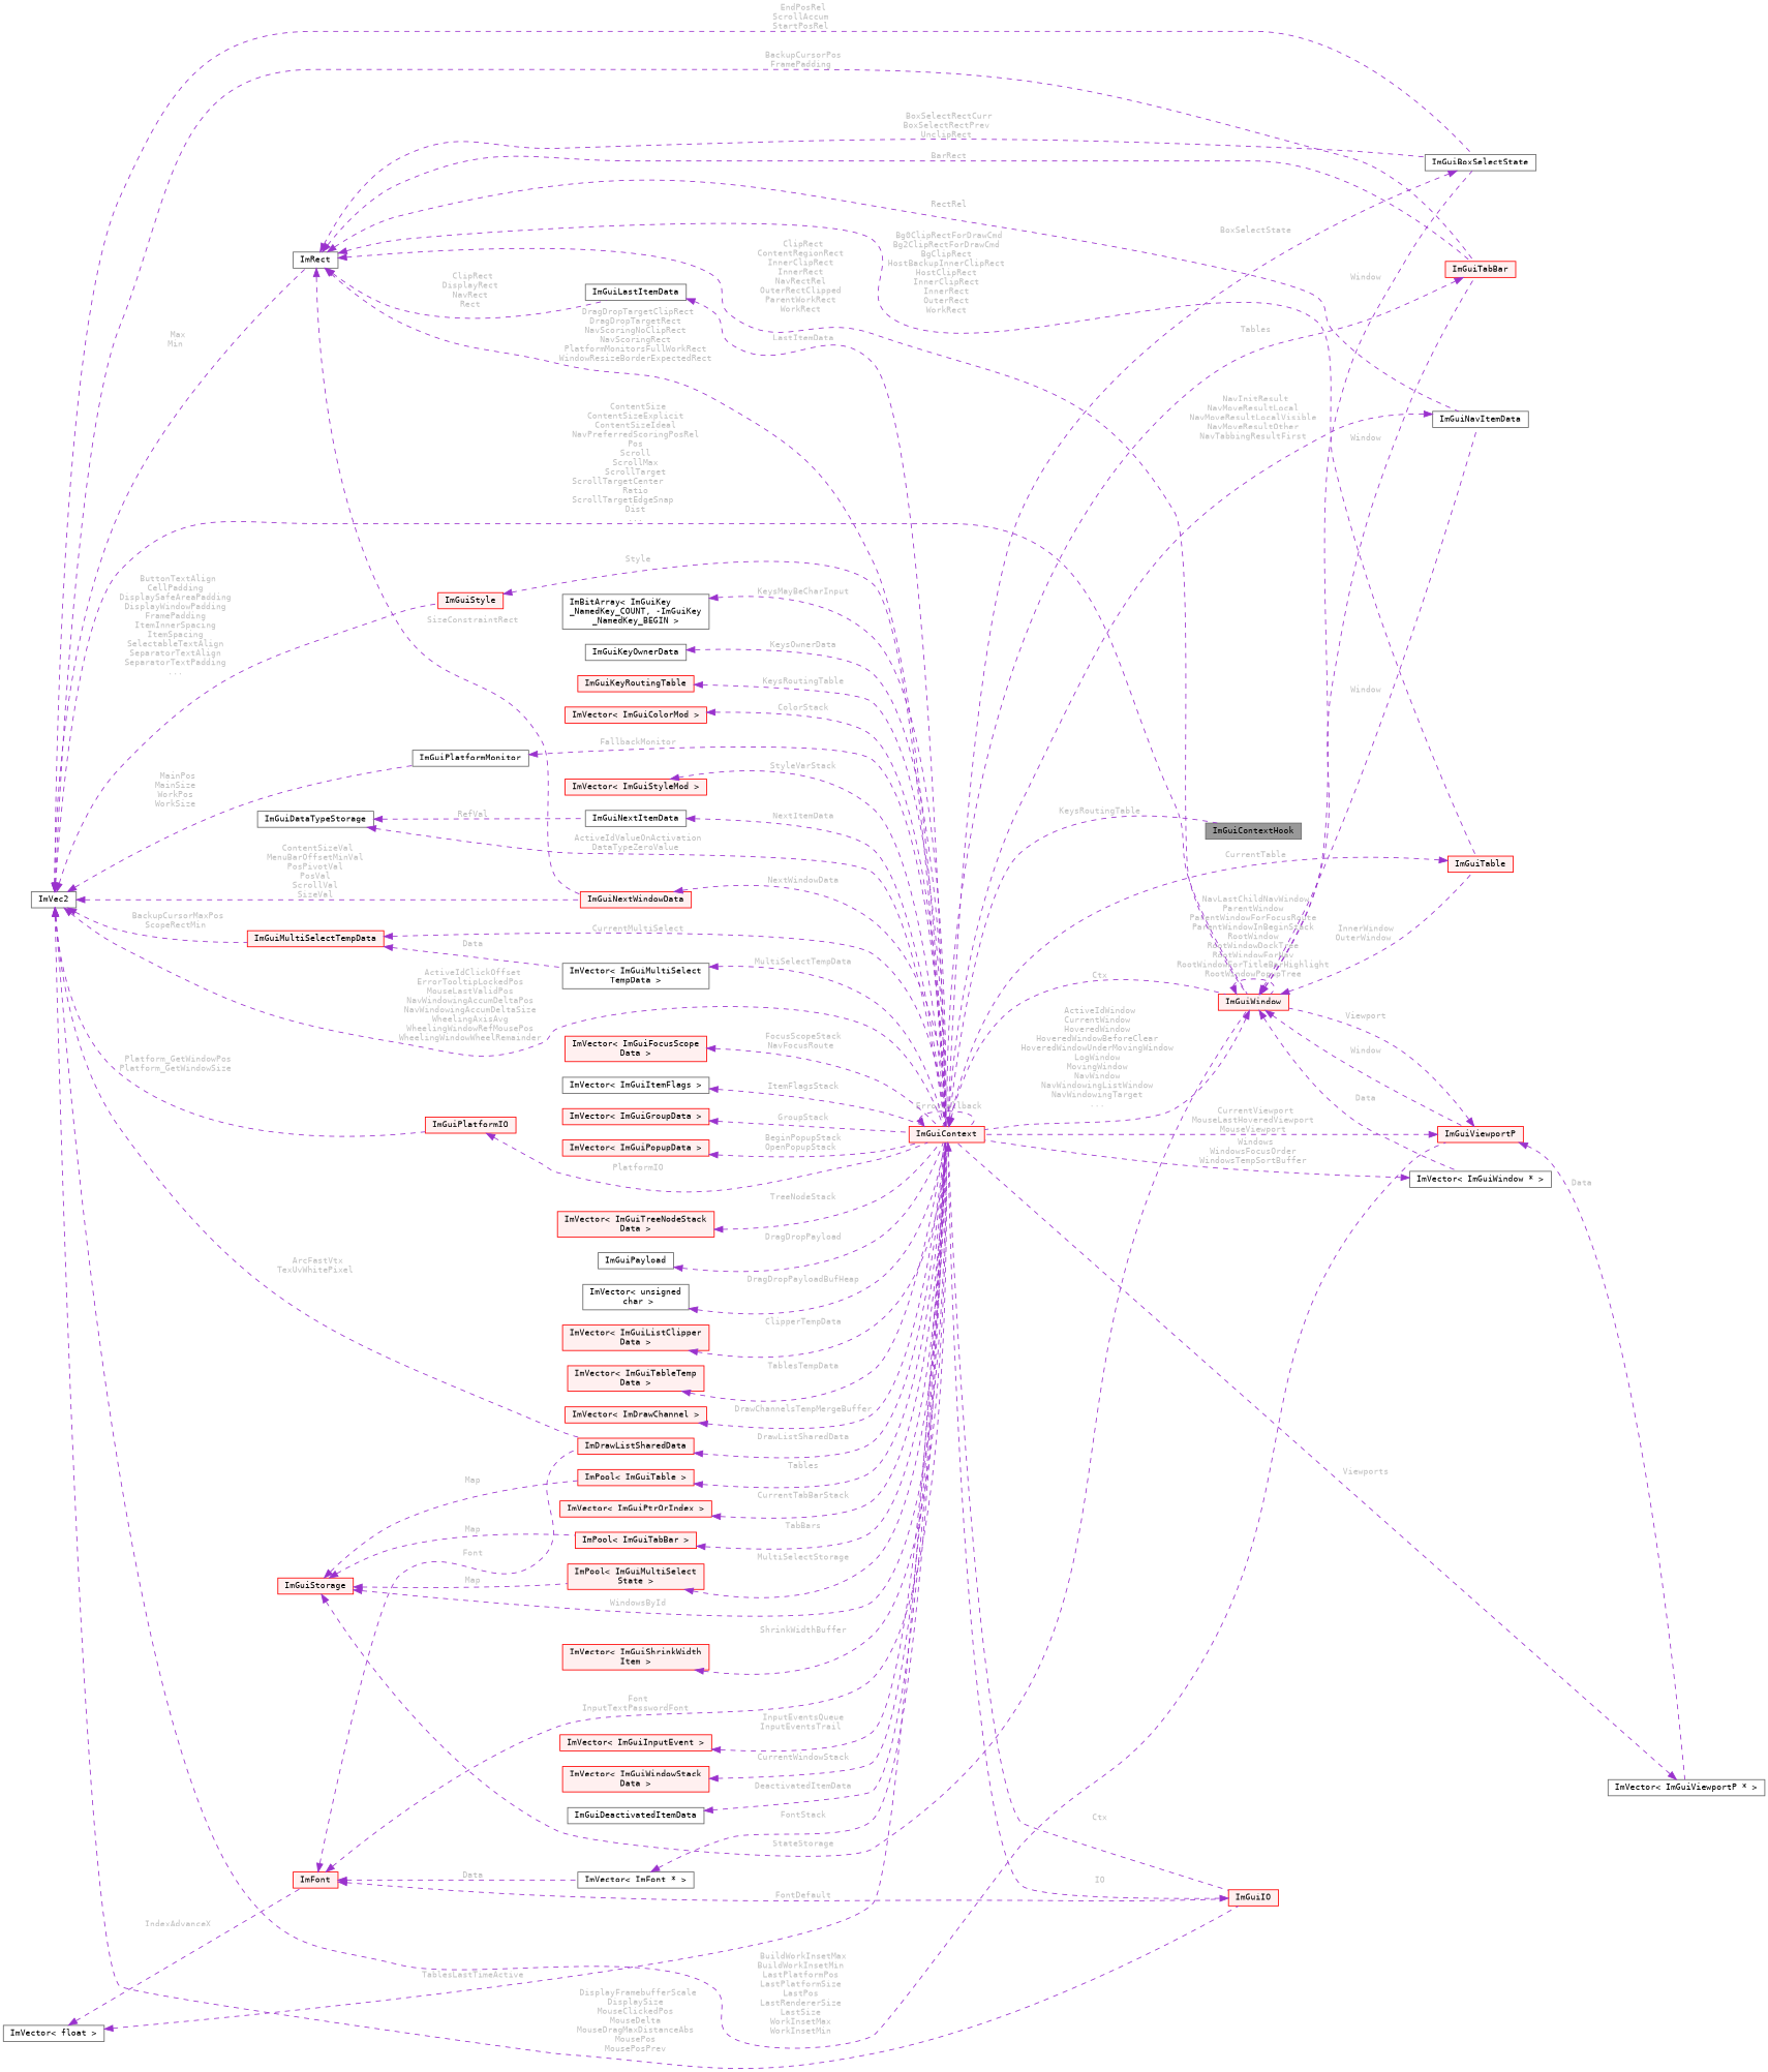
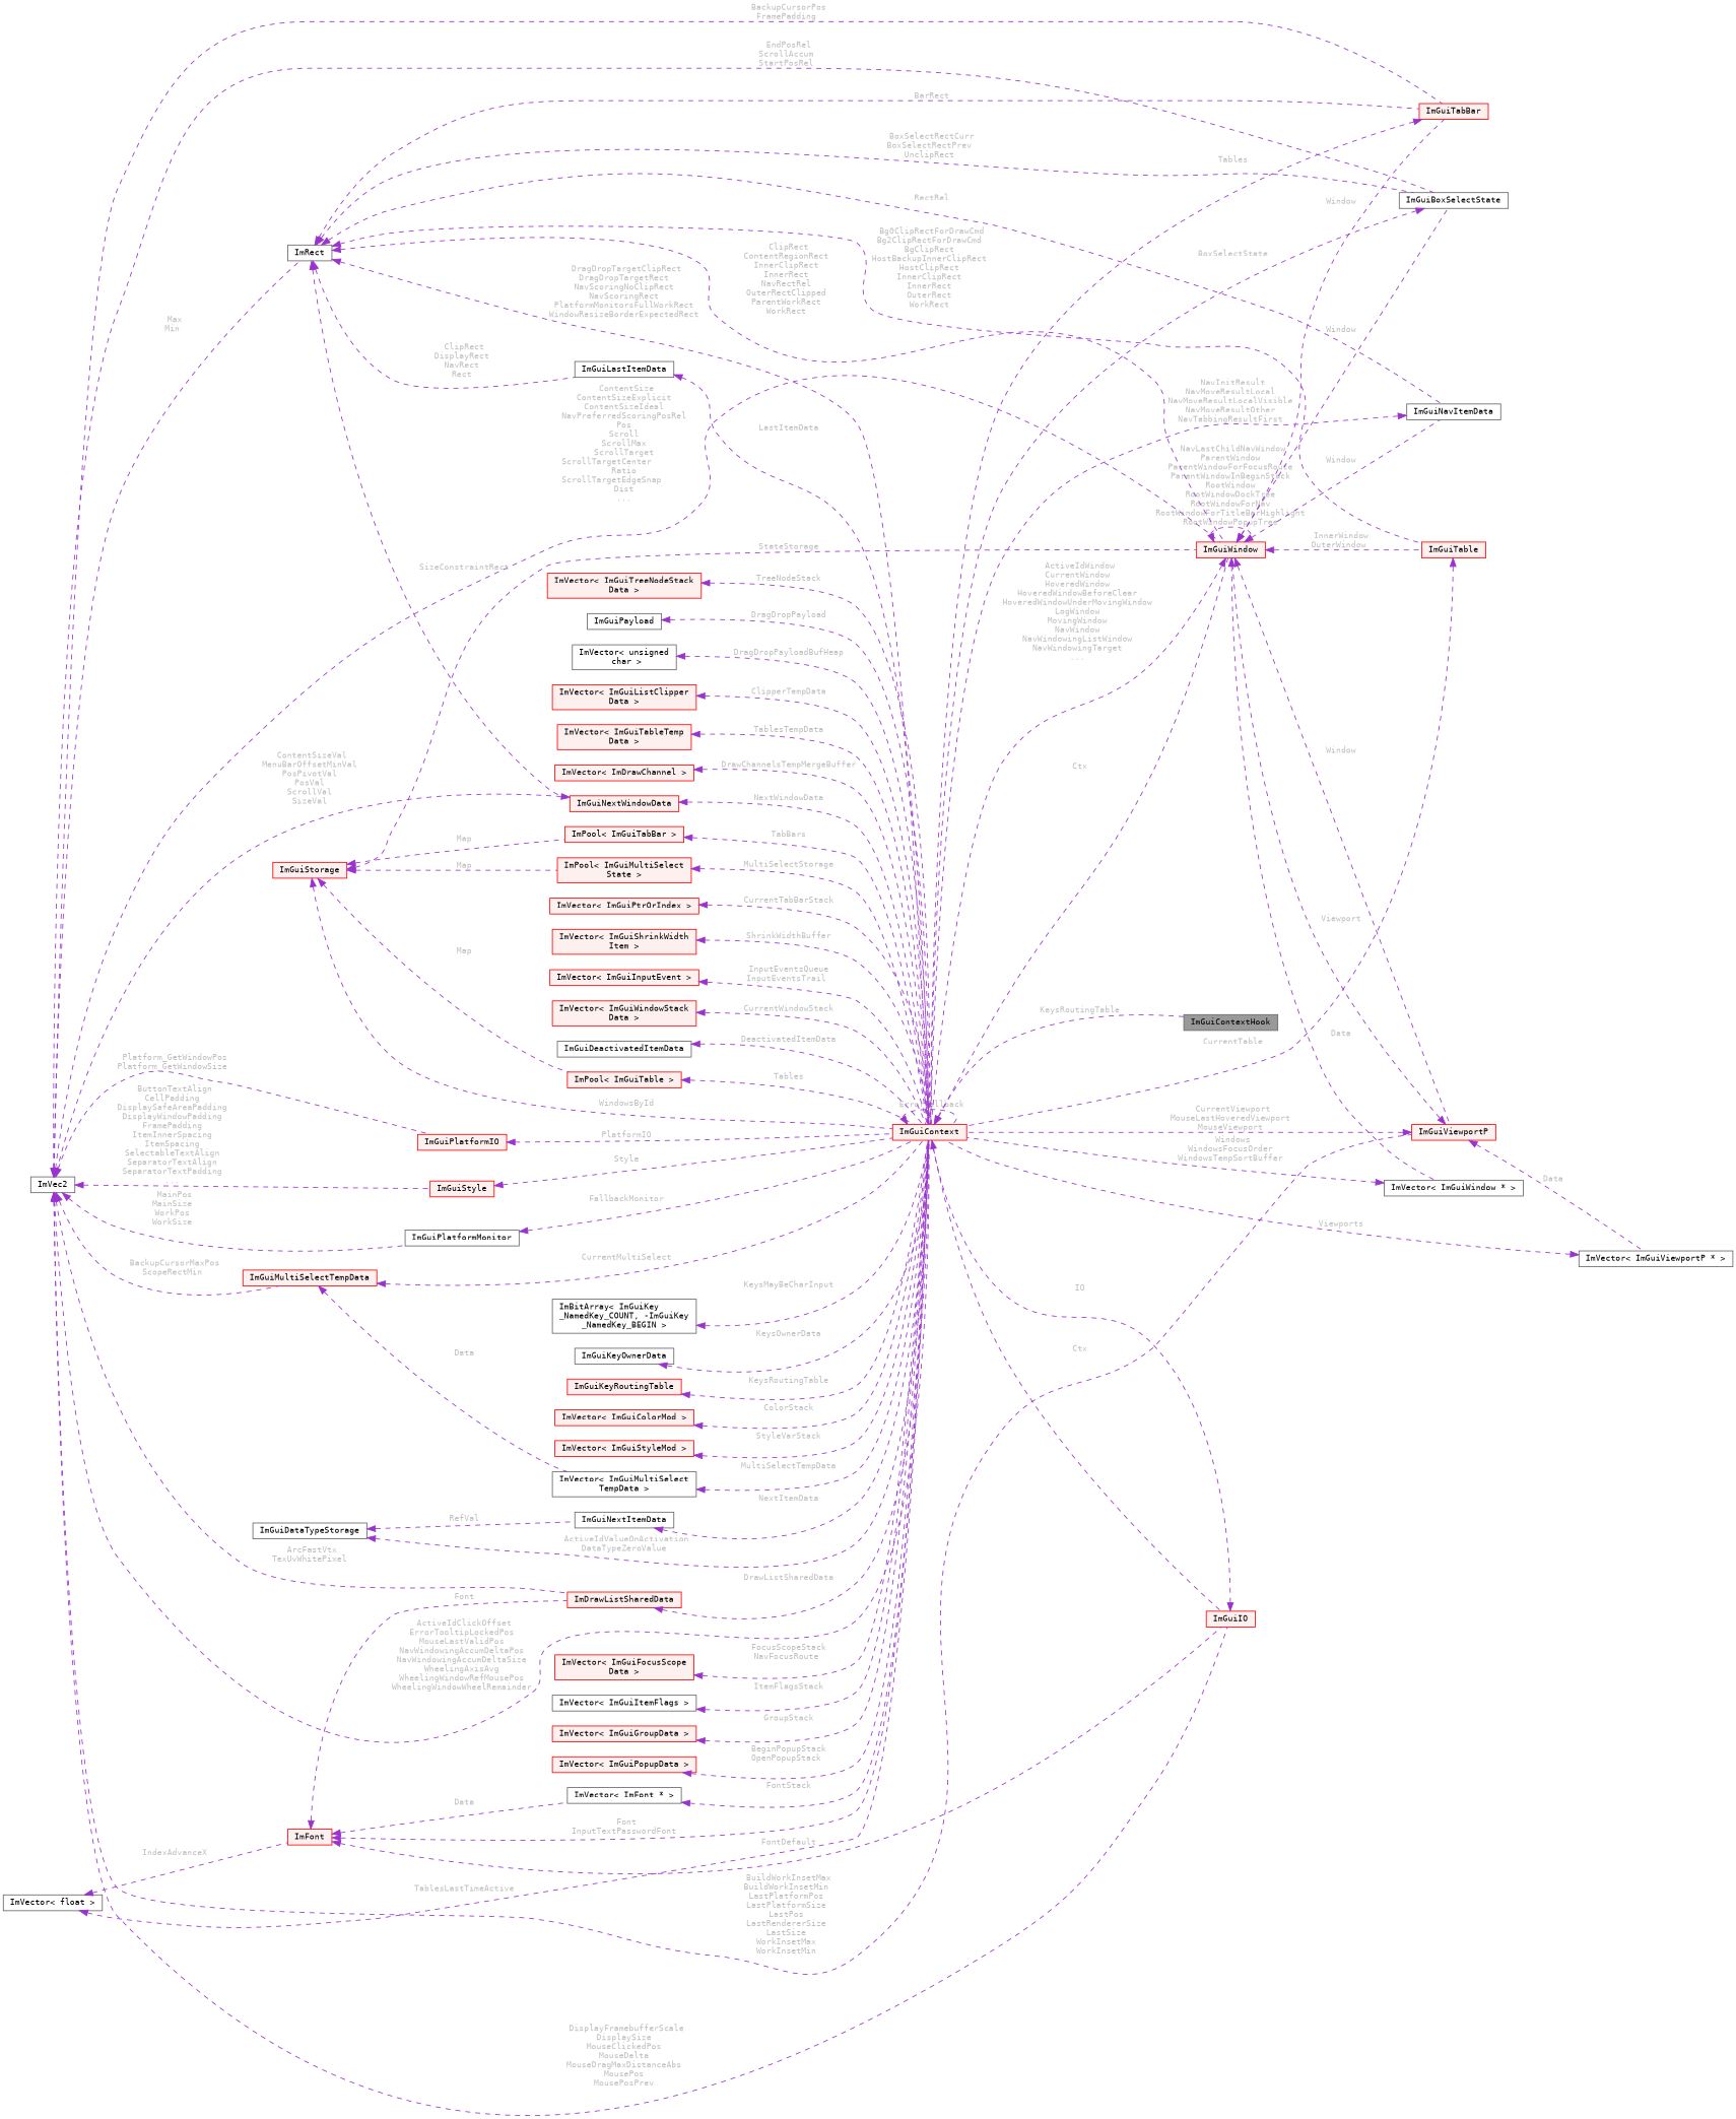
  digraph {
    fontname="DejaVu Sans Mono"
    rankdir=LR
    node [color=red fillcolor="#FFF0F0" fontname="DejaVu Sans Mono" fontsize=10 shape=box style=filled]
    edge [color=darkorchid3 dir=back fontcolor=grey fontname="DejaVu Sans Mono" fontsize=10 labelfontname=Helvetica labelfontsize=10 style=dashed]
    n1 [color=gray40 fillcolor=grey60 fontcolor=black height=0.2 label=ImGuiContextHook width=0.4]
    n2 [height=0.2 label=ImGuiContext width=0.4]
    n3 [height=0.2 label=ImGuiIO width=0.4]
    n4 [height=0.2 label=ImGuiWindow width=0.4]
    n5 [height=0.2 label=ImGuiViewportP width=0.4]
    n6 [height=0.2 label=ImGuiTabBar width=0.4]
    n7 [color=gray40 fillcolor=white height=0.2 label=ImGuiBoxSelectState width=0.4]
    n8 [color=gray40 fillcolor=white height=0.2 label="ImVector\< ImGuiWindow * \>" width=0.4]
    n9 [color=gray40 fillcolor=white height=0.2 label=ImGuiNavItemData width=0.4]
    n10 [height=0.2 label=ImGuiTable width=0.4]
    n11 [color=gray40 fillcolor=white height=0.2 label=ImVec2 width=0.4]
    n12 [height=0.2 label=ImGuiPlatformIO width=0.4]
    n13 [height=0.2 label=ImGuiStyle width=0.4]
    n14 [height=0.2 label=ImDrawListSharedData width=0.4]
    n15 [color=gray40 fillcolor=white height=0.2 label=ImRect width=0.4]
    n16 [height=0.2 label=ImGuiNextWindowData width=0.4]
    n17 [color=gray40 fillcolor=white height=0.2 label=ImGuiPlatformMonitor width=0.4]
    n18 [height=0.2 label=ImGuiMultiSelectTempData width=0.4]
    n19 [color=gray40 fillcolor=white height=0.2 label="ImVector\< ImGuiViewportP * \>" width=0.4]
    n20 [color=gray40 fillcolor=white height=0.2 label=ImGuiLastItemData width=0.4]
    n21 [color=gray40 fillcolor=white height=0.2 label="ImVector\< ImGuiMultiSelect\lTempData \>" width=0.4]
    n22 [height=0.2 label=ImFont width=0.4]
    n23 [color=gray40 fillcolor=white height=0.2 label="ImVector\< ImFont * \>" width=0.4]
    n24 [color=gray40 fillcolor=white height=0.2 label="ImVector\< float \>" width=0.4]
    n25 [height=0.2 label="ImVector\< ImGuiInputEvent \>" width=0.4]
    n26 [height=0.2 label=ImGuiStorage width=0.4]
    n27 [height=0.2 label="ImPool\< ImGuiTable \>" width=0.4]
    n28 [height=0.2 label="ImPool\< ImGuiTabBar \>" width=0.4]
    n29 [height=0.2 label="ImPool\< ImGuiMultiSelect\lState \>" width=0.4]
    n30 [height=0.2 label="ImVector\< ImGuiWindowStack\lData \>" width=0.4]
    n31 [color=gray40 fillcolor=white height=0.2 label=ImGuiDeactivatedItemData width=0.4]
    n32 [color=gray40 fillcolor=white height=0.2 label=ImGuiDataTypeStorage width=0.4]
    n33 [color=gray40 fillcolor=white height=0.2 label=ImGuiNextItemData width=0.4]
    n34 [color=gray40 fillcolor=white height=0.2 label="ImBitArray\< ImGuiKey\l_NamedKey_COUNT, -ImGuiKey\l_NamedKey_BEGIN \>" width=0.4]
    n35 [color=gray40 fillcolor=white height=0.2 label=ImGuiKeyOwnerData width=0.4]
    n36 [height=0.2 label=ImGuiKeyRoutingTable width=0.4]
    n37 [height=0.2 label="ImVector\< ImGuiColorMod \>" width=0.4]
    n38 [height=0.2 label="ImVector\< ImGuiStyleMod \>" width=0.4]
    n39 [height=0.2 label="ImVector\< ImGuiFocusScope\lData \>" width=0.4]
    n40 [color=gray40 fillcolor=white height=0.2 label="ImVector\< ImGuiItemFlags \>" width=0.4]
    n41 [height=0.2 label="ImVector\< ImGuiGroupData \>" width=0.4]
    n42 [height=0.2 label="ImVector\< ImGuiPopupData \>" width=0.4]
    n43 [height=0.2 label="ImVector\< ImGuiTreeNodeStack\lData \>" width=0.4]
    n44 [color=gray40 fillcolor=white height=0.2 label=ImGuiPayload width=0.4]
    n45 [color=gray40 fillcolor=white height=0.2 label="ImVector\< unsigned\l char \>" width=0.4]
    n46 [height=0.2 label="ImVector\< ImGuiListClipper\lData \>" width=0.4]
    n47 [height=0.2 label="ImVector\< ImGuiTableTemp\lData \>" width=0.4]
    n48 [height=0.2 label="ImVector\< ImDrawChannel \>" width=0.4]
    n49 [height=0.2 label="ImVector\< ImGuiPtrOrIndex \>" width=0.4]
    n50 [height=0.2 label="ImVector\< ImGuiShrinkWidth\lItem \>" width=0.4]
    n2 -> n1 [label=" KeysRoutingTable"]
    n2 -> n2 [label=" ErrorCallback"]
    n2 -> n3 [label=" Ctx"]
    n2 -> n4 [label=" Ctx"]
    n3 -> n2 [label=" IO"]
    n4 -> n2 [label=" ActiveIdWindow\nCurrentWindow\nHoveredWindow\nHoveredWindowBeforeClear\nHoveredWindowUnderMovingWindow\nLogWindow\nMovingWindow\nNavWindow\nNavWindowingListWindow\nNavWindowingTarget\n..."]
    n4 -> n4 [label=" NavLastChildNavWindow\nParentWindow\nParentWindowForFocusRoute\nParentWindowInBeginStack\nRootWindow\nRootWindowDockTree\nRootWindowForNav\nRootWindowForTitleBarHighlight\nRootWindowPopupTree"]
    n4 -> n5 [label=" Window"]
    n4 -> n6 [label=" Window"]
    n4 -> n7 [label=" Window"]
    n4 -> n8 [label=" Data"]
    n4 -> n9 [label=" Window"]
    n4 -> n10 [label=" InnerWindow\nOuterWindow"]
    n5 -> n2 [label=" CurrentViewport\nMouseLastHoveredViewport\nMouseViewport"]
    n5 -> n4 [label=" Viewport"]
    n5 -> n19 [label=" Data"]
    n6 -> n2 [label=" Tables"]
    n7 -> n2 [label=" BoxSelectState"]
    n8 -> n2 [label=" Windows\nWindowsFocusOrder\nWindowsTempSortBuffer"]
    n9 -> n2 [label=" NavInitResult\nNavMoveResultLocal\nNavMoveResultLocalVisible\nNavMoveResultOther\nNavTabbingResultFirst"]
    n10 -> n2 [label=" CurrentTable"]
    n11 -> n2 [label=" ActiveIdClickOffset\nErrorTooltipLockedPos\nMouseLastValidPos\nNavWindowingAccumDeltaPos\nNavWindowingAccumDeltaSize\nWheelingAxisAvg\nWheelingWindowRefMousePos\nWheelingWindowWheelRemainder"]
    n11 -> n3 [label=" DisplayFramebufferScale\nDisplaySize\nMouseClickedPos\nMouseDelta\nMouseDragMaxDistanceAbs\nMousePos\nMousePosPrev"]
    n11 -> n4 [label=" ContentSize\nContentSizeExplicit\nContentSizeIdeal\nNavPreferredScoringPosRel\nPos\nScroll\nScrollMax\nScrollTarget\nScrollTargetCenter\lRatio\nScrollTargetEdgeSnap\lDist\n..."]
    n11 -> n5 [label=" BuildWorkInsetMax\nBuildWorkInsetMin\nLastPlatformPos\nLastPlatformSize\nLastPos\nLastRendererSize\nLastSize\nWorkInsetMax\nWorkInsetMin"]
    n11 -> n6 [label=" BackupCursorPos\nFramePadding"]
    n11 -> n7 [label=" EndPosRel\nScrollAccum\nStartPosRel"]
    n11 -> n12 [label=" Platform_GetWindowPos\nPlatform_GetWindowSize"]
    n11 -> n13 [label=" ButtonTextAlign\nCellPadding\nDisplaySafeAreaPadding\nDisplayWindowPadding\nFramePadding\nItemInnerSpacing\nItemSpacing\nSelectableTextAlign\nSeparatorTextAlign\nSeparatorTextPadding\n..."]
    n11 -> n14 [label=" ArcFastVtx\nTexUvWhitePixel"]
    n11 -> n15 [label=" Max\nMin"]
-   n11 -> n16 [label=" ContentSizeVal\nMenuBarOffsetMinVal\nPosPivotVal\nPosVal\nScrollVal\nSizeVal"]
+   n16 -> n11 [label=" ContentSizeVal\nMenuBarOffsetMinVal\nPosPivotVal\nPosVal\nScrollVal\nSizeVal"]
    n11 -> n17 [label=" MainPos\nMainSize\nWorkPos\nWorkSize"]
    n11 -> n18 [label=" BackupCursorMaxPos\nScopeRectMin"]
    n12 -> n2 [label=" PlatformIO"]
    n13 -> n2 [label=" Style"]
    n14 -> n2 [label=" DrawListSharedData"]
    n15 -> n2 [label=" DragDropTargetClipRect\nDragDropTargetRect\nNavScoringNoClipRect\nNavScoringRect\nPlatformMonitorsFullWorkRect\nWindowResizeBorderExpectedRect"]
    n15 -> n4 [label=" ClipRect\nContentRegionRect\nInnerClipRect\nInnerRect\nNavRectRel\nOuterRectClipped\nParentWorkRect\nWorkRect"]
    n15 -> n6 [label=" BarRect"]
    n15 -> n7 [label=" BoxSelectRectCurr\nBoxSelectRectPrev\nUnclipRect"]
    n15 -> n9 [label=" RectRel"]
    n15 -> n10 [label=" Bg0ClipRectForDrawCmd\nBg2ClipRectForDrawCmd\nBgClipRect\nHostBackupInnerClipRect\nHostClipRect\nInnerClipRect\nInnerRect\nOuterRect\nWorkRect"]
    n15 -> n16 [label=" SizeConstraintRect"]
    n15 -> n20 [label=" ClipRect\nDisplayRect\nNavRect\nRect"]
    n16 -> n2 [label=" NextWindowData"]
    n17 -> n2 [label=" FallbackMonitor"]
    n18 -> n2 [label=" CurrentMultiSelect"]
    n18 -> n21 [label=" Data"]
    n19 -> n2 [label=" Viewports"]
    n20 -> n2 [label=" LastItemData"]
    n21 -> n2 [label=" MultiSelectTempData"]
    n22 -> n2 [label=" Font\nInputTextPasswordFont"]
    n22 -> n3 [label=" FontDefault"]
    n22 -> n14 [label=" Font"]
    n22 -> n23 [label=" Data"]
    n23 -> n2 [label=" FontStack"]
    n24 -> n2 [label=" TablesLastTimeActive"]
    n24 -> n22 [label=" IndexAdvanceX"]
    n25 -> n2 [label=" InputEventsQueue\nInputEventsTrail"]
    n26 -> n2 [label=" WindowsById"]
    n26 -> n4 [label=" StateStorage"]
    n26 -> n27 [label=" Map"]
    n26 -> n28 [label=" Map"]
    n26 -> n29 [label=" Map"]
    n27 -> n2 [label=" Tables"]
    n28 -> n2 [label=" TabBars"]
    n29 -> n2 [label=" MultiSelectStorage"]
    n30 -> n2 [label=" CurrentWindowStack"]
    n31 -> n2 [label=" DeactivatedItemData"]
    n32 -> n2 [label=" ActiveIdValueOnActivation\nDataTypeZeroValue"]
    n32 -> n33 [label=" RefVal"]
    n33 -> n2 [label=" NextItemData"]
    n34 -> n2 [label=" KeysMayBeCharInput"]
    n35 -> n2 [label=" KeysOwnerData"]
    n36 -> n2 [label=" KeysRoutingTable"]
    n37 -> n2 [label=" ColorStack"]
    n38 -> n2 [label=" StyleVarStack"]
    n39 -> n2 [label=" FocusScopeStack\nNavFocusRoute"]
    n40 -> n2 [label=" ItemFlagsStack"]
    n41 -> n2 [label=" GroupStack"]
    n42 -> n2 [label=" BeginPopupStack\nOpenPopupStack"]
    n43 -> n2 [label=" TreeNodeStack"]
    n44 -> n2 [label=" DragDropPayload"]
    n45 -> n2 [label=" DragDropPayloadBufHeap"]
    n46 -> n2 [label=" ClipperTempData"]
    n47 -> n2 [label=" TablesTempData"]
    n48 -> n2 [label=" DrawChannelsTempMergeBuffer"]
    n49 -> n2 [label=" CurrentTabBarStack"]
    n50 -> n2 [label=" ShrinkWidthBuffer"]
  }
